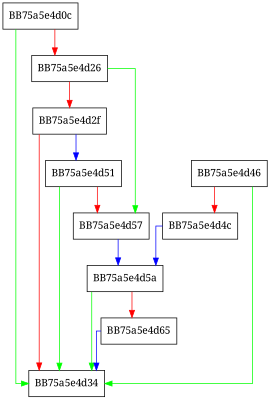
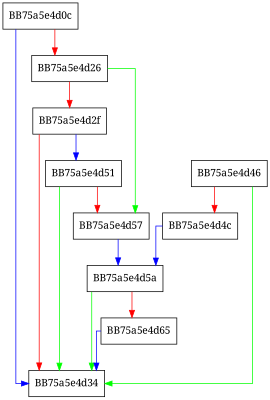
  digraph {
    fontname="Noto Serif"
    splines=ortho
    node [fontname="Noto Serif" shape=box]
    edge [color=red fontname="Noto Serif"]
    BB75a5e4d0c
    BB75a5e4d34
    BB75a5e4d26
    BB75a5e4d2f
    BB75a5e4d57
    BB75a5e4d46
    BB75a5e4d4c
    BB75a5e4d51
    BB75a5e4d5a
    BB75a5e4d65
-   BB75a5e4d0c -> BB75a5e4d34 [color=green]
+   BB75a5e4d0c -> BB75a5e4d34 [color=blue]
    BB75a5e4d0c -> BB75a5e4d26
    BB75a5e4d26 -> BB75a5e4d2f
    BB75a5e4d26 -> BB75a5e4d57 [color=green]
    BB75a5e4d2f -> BB75a5e4d34
    BB75a5e4d2f -> BB75a5e4d51 [color=blue]
    BB75a5e4d57 -> BB75a5e4d5a [color=blue]
    BB75a5e4d46 -> BB75a5e4d34 [color=green]
    BB75a5e4d46 -> BB75a5e4d4c
    BB75a5e4d4c -> BB75a5e4d5a [color=blue]
    BB75a5e4d51 -> BB75a5e4d34 [color=green]
    BB75a5e4d51 -> BB75a5e4d57
    BB75a5e4d5a -> BB75a5e4d34 [color=green]
    BB75a5e4d5a -> BB75a5e4d65
    BB75a5e4d65 -> BB75a5e4d34 [color=blue]
  }
